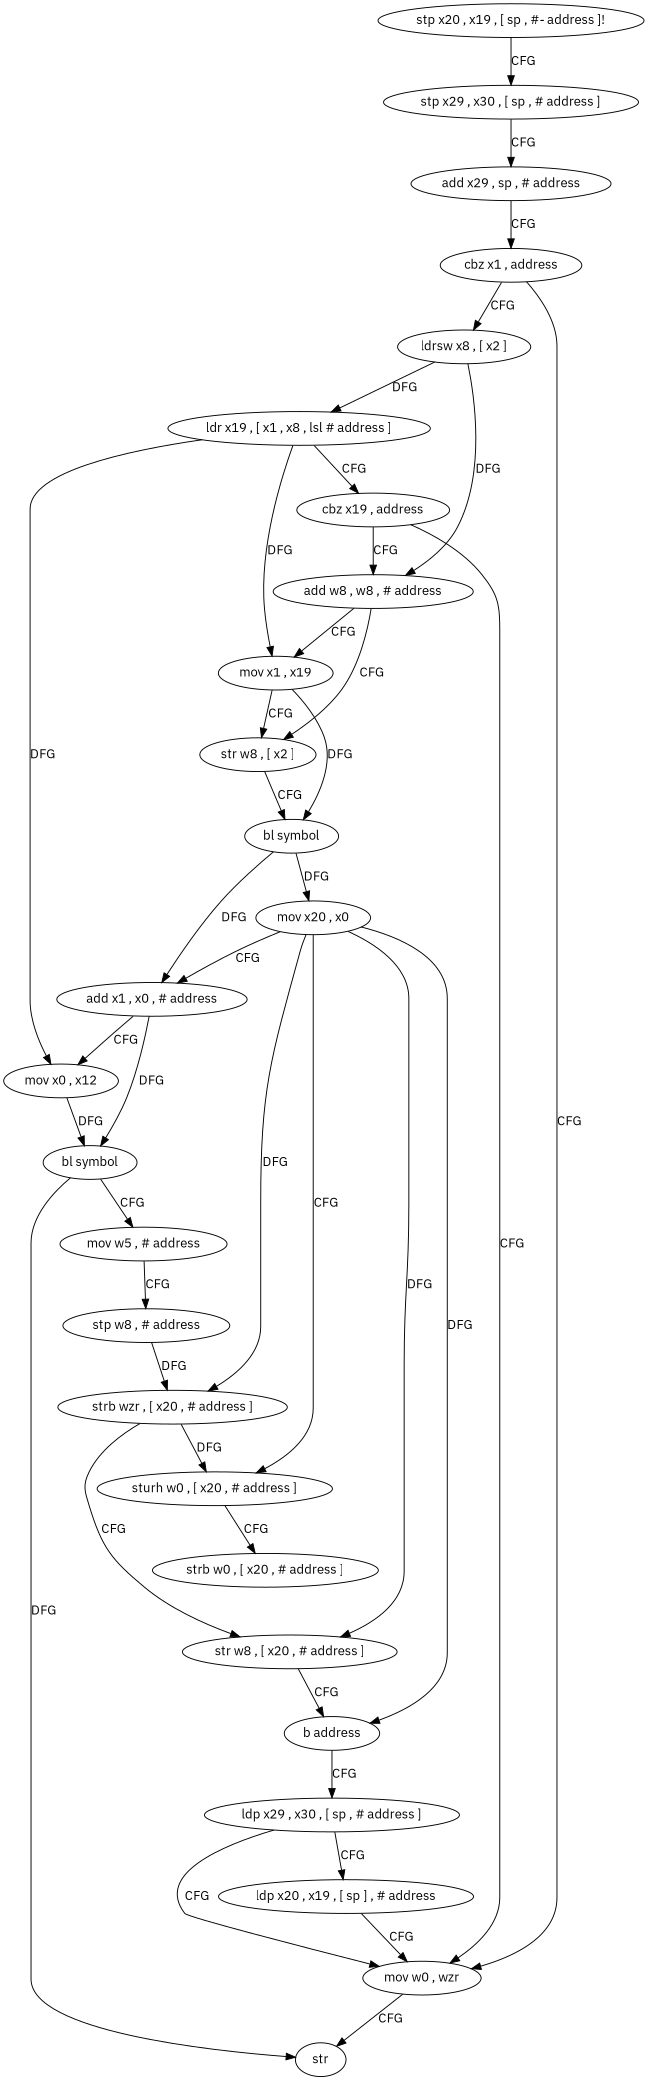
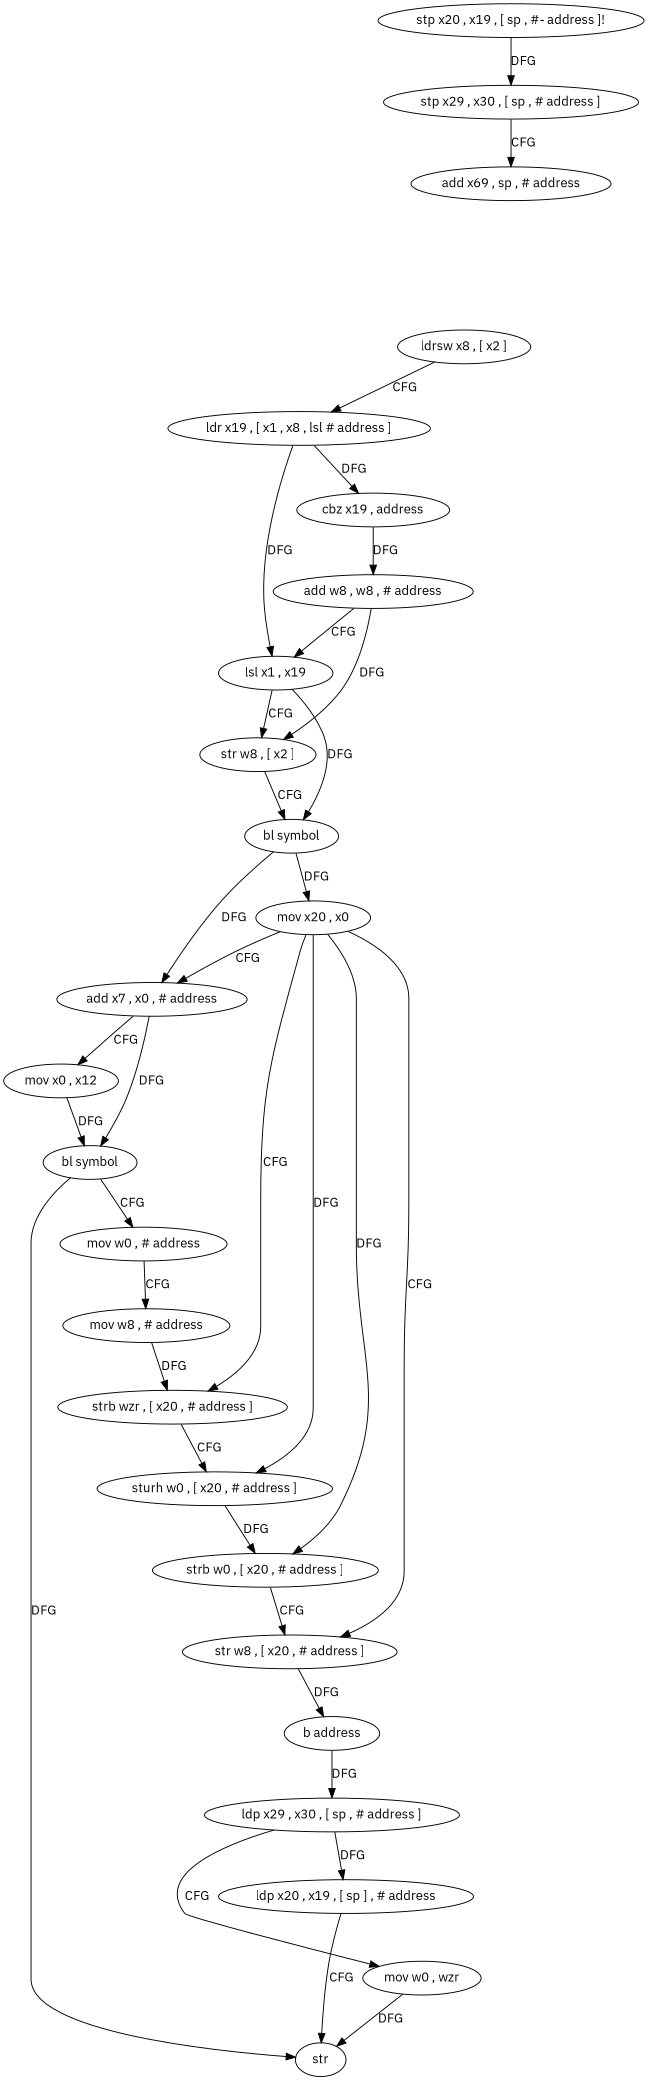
  digraph {
    fontname="IBM Plex Sans"
    node [fontname="IBM Plex Sans"]
    edge [fontname="IBM Plex Sans"]
    n1 [label="stp x20 , x19 , [ sp , #- address ]!"]
    n2 [label="stp x29 , x30 , [ sp , # address ]"]
-   n3 [label="add x29 , sp , # address"]
-   n4 [label="cbz x1 , address"]
+   n3 [label="add x69 , sp , # address"]
    n5 [label="mov w0 , wzr"]
    n6 [label="ldrsw x8 , [ x2 ]"]
    n7 [label=str]
    n8 [label="ldr x19 , [ x1 , x8 , lsl # address ]"]
    n9 [label="add w8 , w8 , # address"]
    n10 [label="ldp x29 , x30 , [ sp , # address ]"]
    n11 [label="ldp x20 , x19 , [ sp ] , # address"]
    n12 [label="cbz x19 , address"]
-   n13 [label="mov x1 , x19"]
+   n13 [label="lsl x1 , x19"]
    n14 [label="mov x0 , x12"]
    n15 [label="str w8 , [ x2 ]"]
    n16 [label="bl symbol"]
    n17 [label="bl symbol"]
    n18 [label="mov x20 , x0"]
-   n19 [label="add x1 , x0 , # address"]
+   n19 [label="add x7 , x0 , # address"]
    n20 [label="strb wzr , [ x20 , # address ]"]
    n21 [label="sturh w0 , [ x20 , # address ]"]
    n22 [label="strb w0 , [ x20 , # address ]"]
    n23 [label="str w8 , [ x20 , # address ]"]
    n24 [label="b address"]
-   n25 [label="mov w5 , # address"]
-   n26 [label="stp w8 , # address"]
-   n1 -> n2 [label=CFG]
+   n25 [label="mov w0 , # address"]
+   n26 [label="mov w8 , # address"]
+   n1 -> n2 [label=DFG]
    n2 -> n3 [label=CFG]
-   n3 -> n4 [label=CFG]
-   n4 -> n5 [label=CFG]
-   n4 -> n6 [label=CFG]
-   n5 -> n7 [label=CFG]
-   n6 -> n8 [label=DFG]
-   n6 -> n9 [label=DFG]
-   n8 -> n12 [label=CFG]
+   n5 -> n7 [label=DFG]
+   n6 -> n8 [label=CFG]
+   n8 -> n12 [label=DFG]
    n8 -> n13 [label=DFG]
-   n8 -> n14 [label=DFG]
    n9 -> n13 [label=CFG]
-   n9 -> n15 [label=CFG]
+   n9 -> n15 [label=DFG]
    n10 -> n5 [label=CFG]
-   n10 -> n11 [label=CFG]
-   n11 -> n5 [label=CFG]
-   n12 -> n5 [label=CFG]
-   n12 -> n9 [label=CFG]
+   n10 -> n11 [label=DFG]
+   n11 -> n7 [label=CFG]
+   n12 -> n9 [label=DFG]
    n13 -> n15 [label=CFG]
    n13 -> n16 [label=DFG]
    n14 -> n17 [label=DFG]
    n15 -> n16 [label=CFG]
    n16 -> n18 [label=DFG]
    n16 -> n19 [label=DFG]
    n17 -> n7 [label=DFG]
    n17 -> n25 [label=CFG]
    n18 -> n19 [label=CFG]
-   n18 -> n20 [label=DFG]
-   n18 -> n21 [label=CFG]
-   n18 -> n24 [label=DFG]
-   n18 -> n23 [label=DFG]
+   n18 -> n20 [label=CFG]
+   n18 -> n21 [label=DFG]
+   n18 -> n22 [label=DFG]
+   n18 -> n23 [label=CFG]
    n19 -> n14 [label=CFG]
    n19 -> n17 [label=DFG]
-   n20 -> n21 [label=DFG]
-   n21 -> n22 [label=CFG]
-   n20 -> n23 [label=CFG]
-   n23 -> n24 [label=CFG]
-   n24 -> n10 [label=CFG]
+   n20 -> n21 [label=CFG]
+   n21 -> n22 [label=DFG]
+   n22 -> n23 [label=CFG]
+   n23 -> n24 [label=DFG]
+   n24 -> n10 [label=DFG]
    n25 -> n26 [label=CFG]
    n26 -> n20 [label=DFG]
  }
